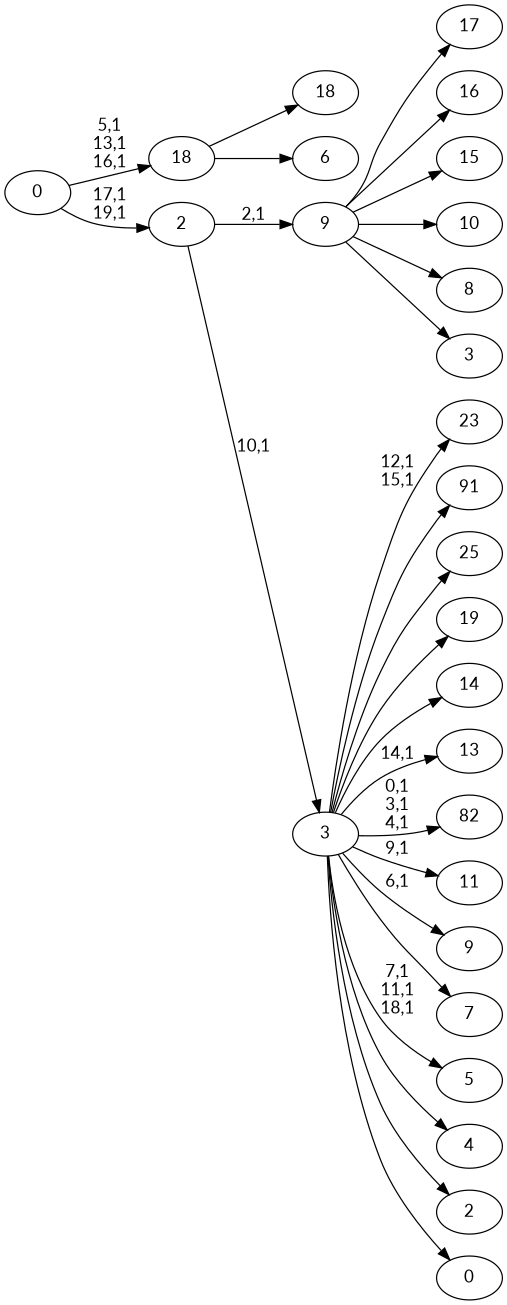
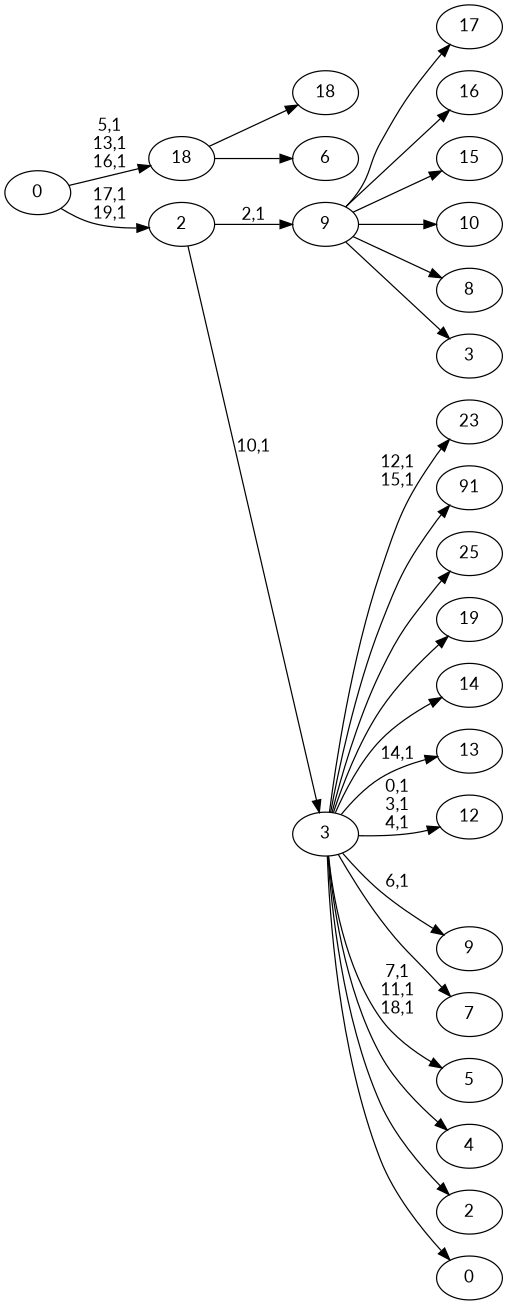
  digraph {
    fontname=Lato
    rankdir=LR
    node [fontname=Lato]
    edge [fontname=Lato]
    n1 [label=23]
    n2 [label=91]
    n3 [label=25]
    n4 [label=19]
    n5 [label=18]
    n6 [label=17]
    n7 [label=16]
    n8 [label=15]
    n9 [label=14]
    n10 [label=13]
-   n11 [label=82]
-   n12 [label=11]
+   n11 [label=12]
    n13 [label=10]
    n14 [label=9]
    n15 [label=8]
    n16 [label=7]
    n17 [label=6]
    18
    n19 [label=5]
    n20 [label=4]
    n21 [label=3]
    9
    n23 [label=2]
    n24 [label=0]
    3
    2
    0
    18 -> n5
    18 -> n17
    9 -> n6
    9 -> n7
    9 -> n8
    9 -> n13
    9 -> n15
    9 -> n21
    3 -> n1 [label="12,1\n15,1"]
    3 -> n2
    3 -> n3
    3 -> n4
    3 -> n9
    3 -> n10 [label="14,1"]
    3 -> n11 [label="0,1\n3,1\n4,1"]
-   3 -> n12 [label="9,1"]
    3 -> n14 [label="6,1"]
    3 -> n16
    3 -> n19 [label="7,1\n11,1\n18,1"]
    3 -> n20
    3 -> n23
    3 -> n24
    2 -> 9 [label="2,1"]
    2 -> 3 [label="10,1"]
    0 -> 18 [label="5,1\n13,1\n16,1"]
    0 -> 2 [label="17,1\n19,1"]
  }
